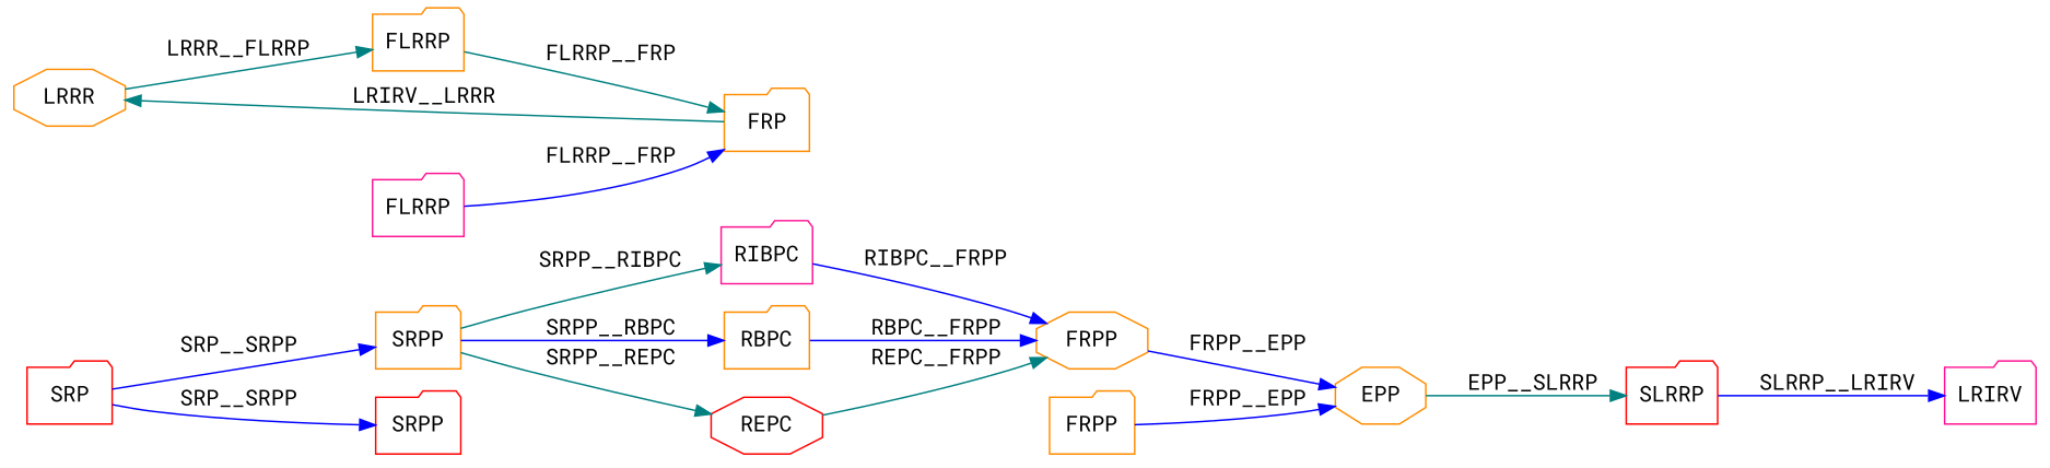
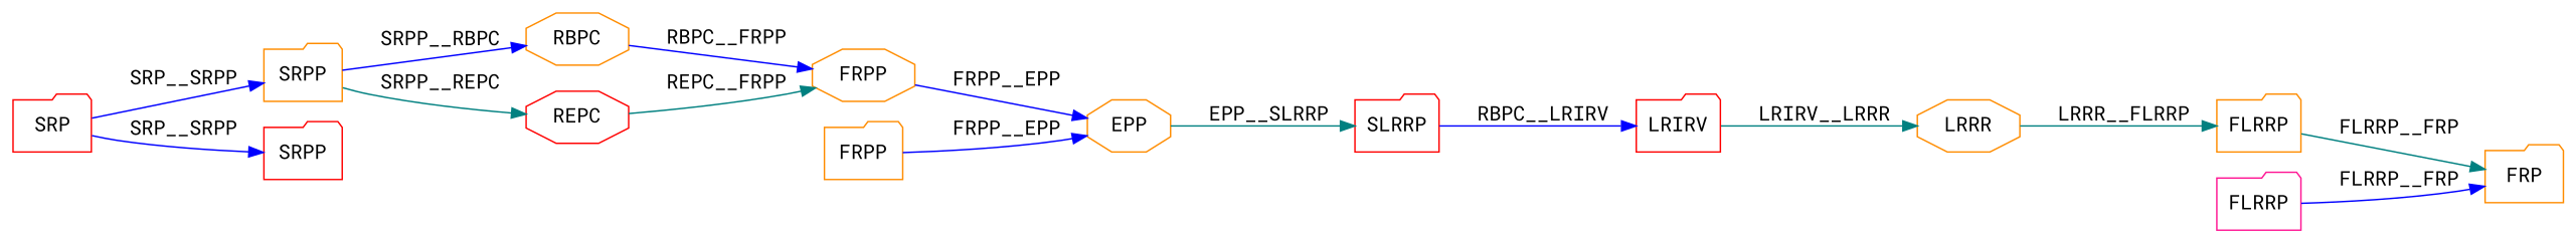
  digraph {
    fontname="Roboto Mono"
    rankdir=LR
    node [color=darkorange fontcolor=black fontname="Roboto Mono" shape=folder]
    edge [color=blue fontcolor=black fontname="Roboto Mono"]
    n1 [color=red label=SRP]
    n2 [label=SRPP]
    n3 [color=red label=SRPP]
-   n4 [color=deeppink label=RIBPC]
-   n5 [label=RBPC]
+   n5 [label=RBPC shape=octagon]
    n6 [color=red label=REPC shape=octagon]
    n7 [label=FRPP shape=octagon]
    n8 [label=FRPP]
    n9 [label=EPP shape=octagon]
    n10 [color=red label=SLRRP]
-   n11 [color=deeppink label=LRIRV]
+   n11 [color=red label=LRIRV]
    n12 [label=LRRR shape=octagon]
    n13 [label=FLRRP]
    n14 [color=deeppink label=FLRRP]
    n15 [label=FRP]
    n1 -> n2 [label=" SRP__SRPP"]
    n1 -> n3 [label=" SRP__SRPP"]
-   n2 -> n4 [color=teal label=" SRPP__RIBPC"]
    n2 -> n5 [label=" SRPP__RBPC"]
    n2 -> n6 [color=teal label=" SRPP__REPC"]
-   n4 -> n7 [label=" RIBPC__FRPP"]
    n5 -> n7 [label=" RBPC__FRPP"]
    n6 -> n7 [color=teal label=" REPC__FRPP"]
    n7 -> n9 [label=" FRPP__EPP"]
    n8 -> n9 [label=" FRPP__EPP"]
    n9 -> n10 [color=teal label=" EPP__SLRRP"]
-   n10 -> n11 [label=" SLRRP__LRIRV"]
-   n15 -> n12 [color=teal label=" LRIRV__LRRR"]
+   n10 -> n11 [label=" RBPC__LRIRV"]
+   n11 -> n12 [color=teal label=" LRIRV__LRRR"]
    n12 -> n13 [color=teal label=" LRRR__FLRRP"]
    n13 -> n15 [color=teal label=" FLRRP__FRP"]
    n14 -> n15 [label=" FLRRP__FRP"]
  }
